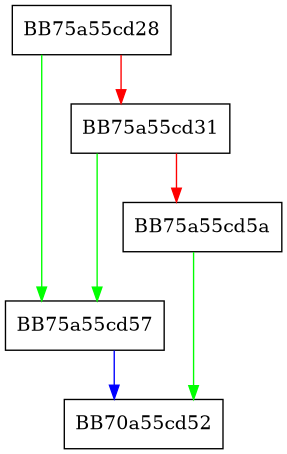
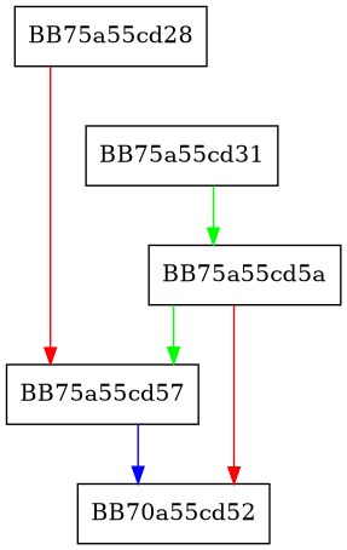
  digraph {
    splines=ortho
    node [shape=box]
    edge [color=red]
    BB75a55cd28
    BB75a55cd57
    BB75a55cd31
    n4 [label=BB70a55cd52]
    n5 [label=BB75a55cd5a]
-   BB75a55cd28 -> BB75a55cd57 [color=green]
-   BB75a55cd28 -> BB75a55cd31
+   BB75a55cd28 -> BB75a55cd57
    BB75a55cd57 -> n4 [color=blue]
-   BB75a55cd31 -> BB75a55cd57 [color=green]
-   BB75a55cd31 -> n5
-   n5 -> n4 [color=green]
+   n5 -> BB75a55cd57 [color=green]
+   BB75a55cd31 -> n5 [color=green]
+   n5 -> n4
  }
